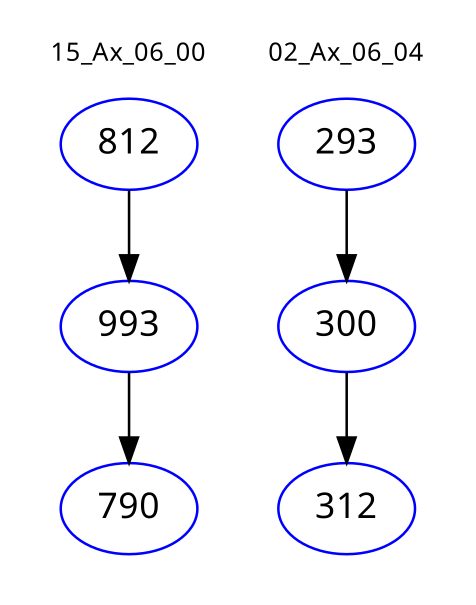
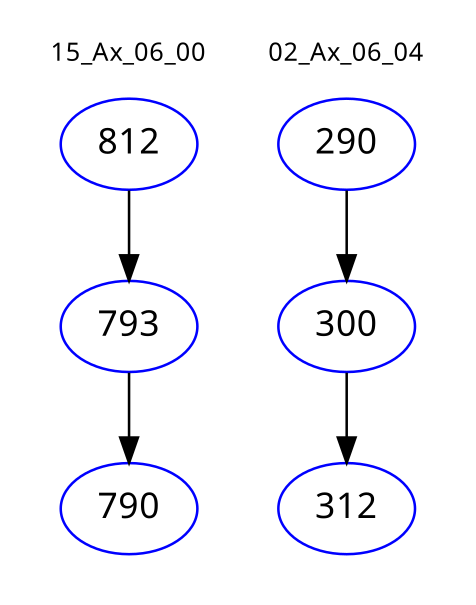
  digraph {
    fontname="Noto Sans"
    node [color=blue fontname="Noto Sans"]
    edge [color=black fontname="Noto Sans"]
    n1 [label=812]
-   n2 [label=993]
+   n2 [label=793]
    n3 [label=790]
-   n4 [label=293]
+   n4 [label=290]
    n5 [label=300]
    n6 [label=312]
    subgraph cluster_1 {
      color=white
      fontsize=10
      label="15_Ax_06_00"
      n1
      n2
      n3
    }
    subgraph cluster_2 {
      color=white
      fontsize=10
      label="02_Ax_06_04"
      n4
      n5
      n6
    }
    n1 -> n2
    n2 -> n3
    n4 -> n5
    n5 -> n6
  }
